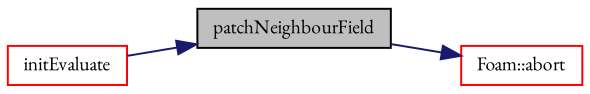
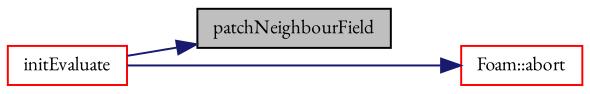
  digraph {
    fontname="EB Garamond"
    rankdir=LR
    node [color=red fontname="EB Garamond" fontsize=10 shape=record]
    edge [color=midnightblue fontname="EB Garamond" fontsize=10 labelfontname=Helvetica labelfontsize=10 style=solid]
    n1 [color=black fillcolor=grey75 fontcolor=black height=0.2 label=patchNeighbourField style=filled width=0.4]
    n2 [height=0.2 label="Foam::abort" width=0.4]
    n3 [height=0.2 label=initEvaluate width=0.4]
-   n1 -> n2
+   n3 -> n2
    n3 -> n1
  }
